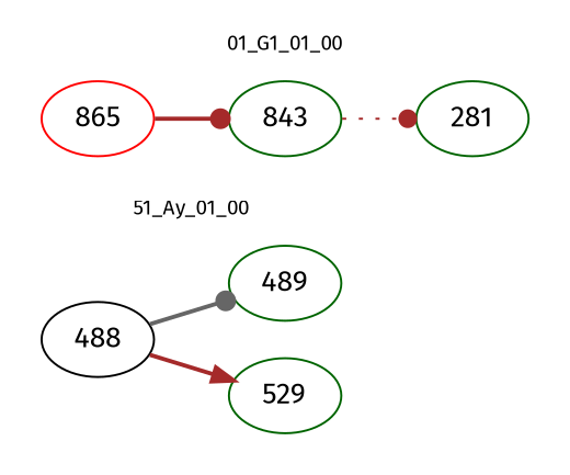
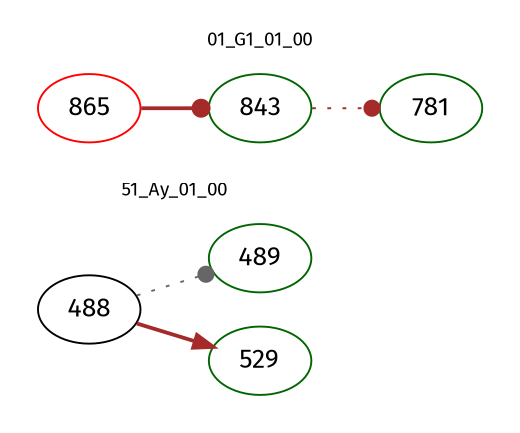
  digraph {
    fontname="Fira Sans"
    rankdir=LR
    node [color=darkgreen fontname="Fira Sans"]
    edge [arrowhead=dot color=brown fontname="Fira Sans" style=bold]
    n1 [color=black label=488]
    n2 [label=529]
    n3 [label=489]
    n4 [label=843]
-   n5 [label=281]
+   n5 [label=781]
    n6 [color=red label=865]
    subgraph cluster_1 {
      color=white
      fontsize=10
      label="51_Ay_01_00"
      n1
      n2
      n3
    }
    subgraph cluster_2 {
      color=white
      fontsize=10
      label="01_G1_01_00"
      n4
      n5
      n6
    }
    n1 -> n2 [arrowhead=normal]
-   n1 -> n3 [color=gray40]
+   n1 -> n3 [color=gray40 style=dotted]
    n4 -> n5 [style=dotted]
    n6 -> n4
  }
